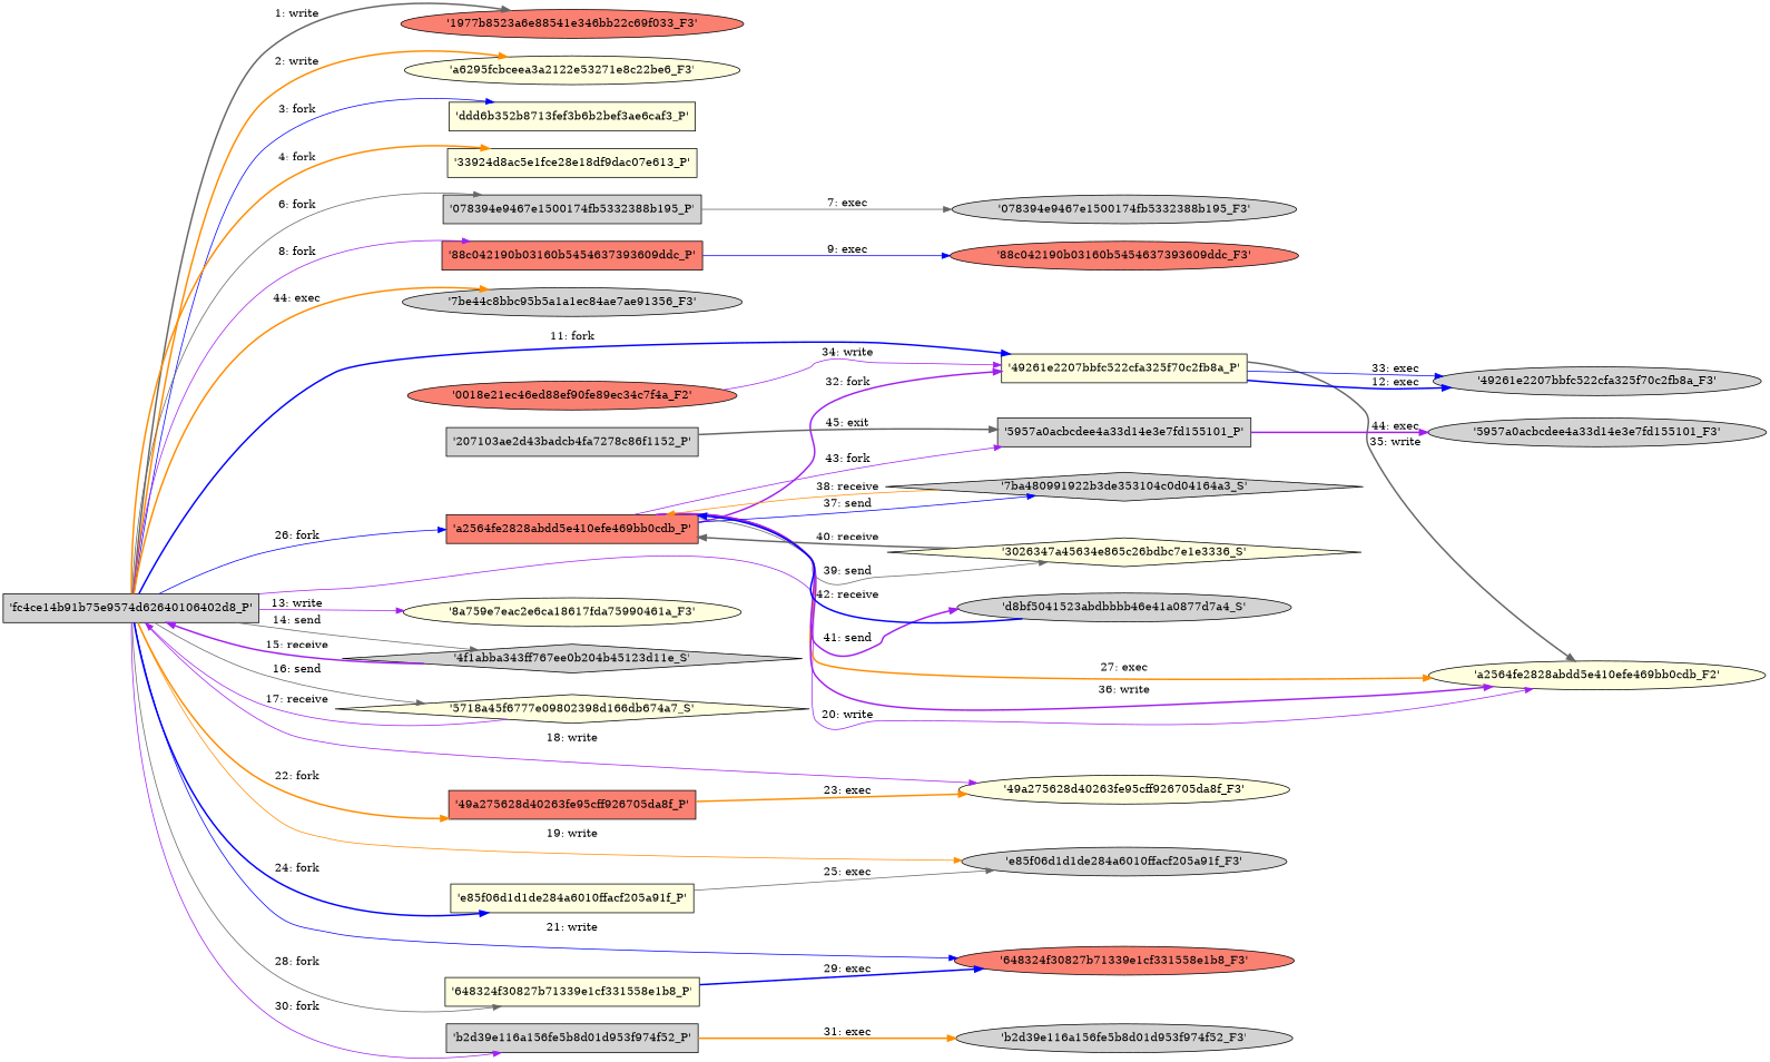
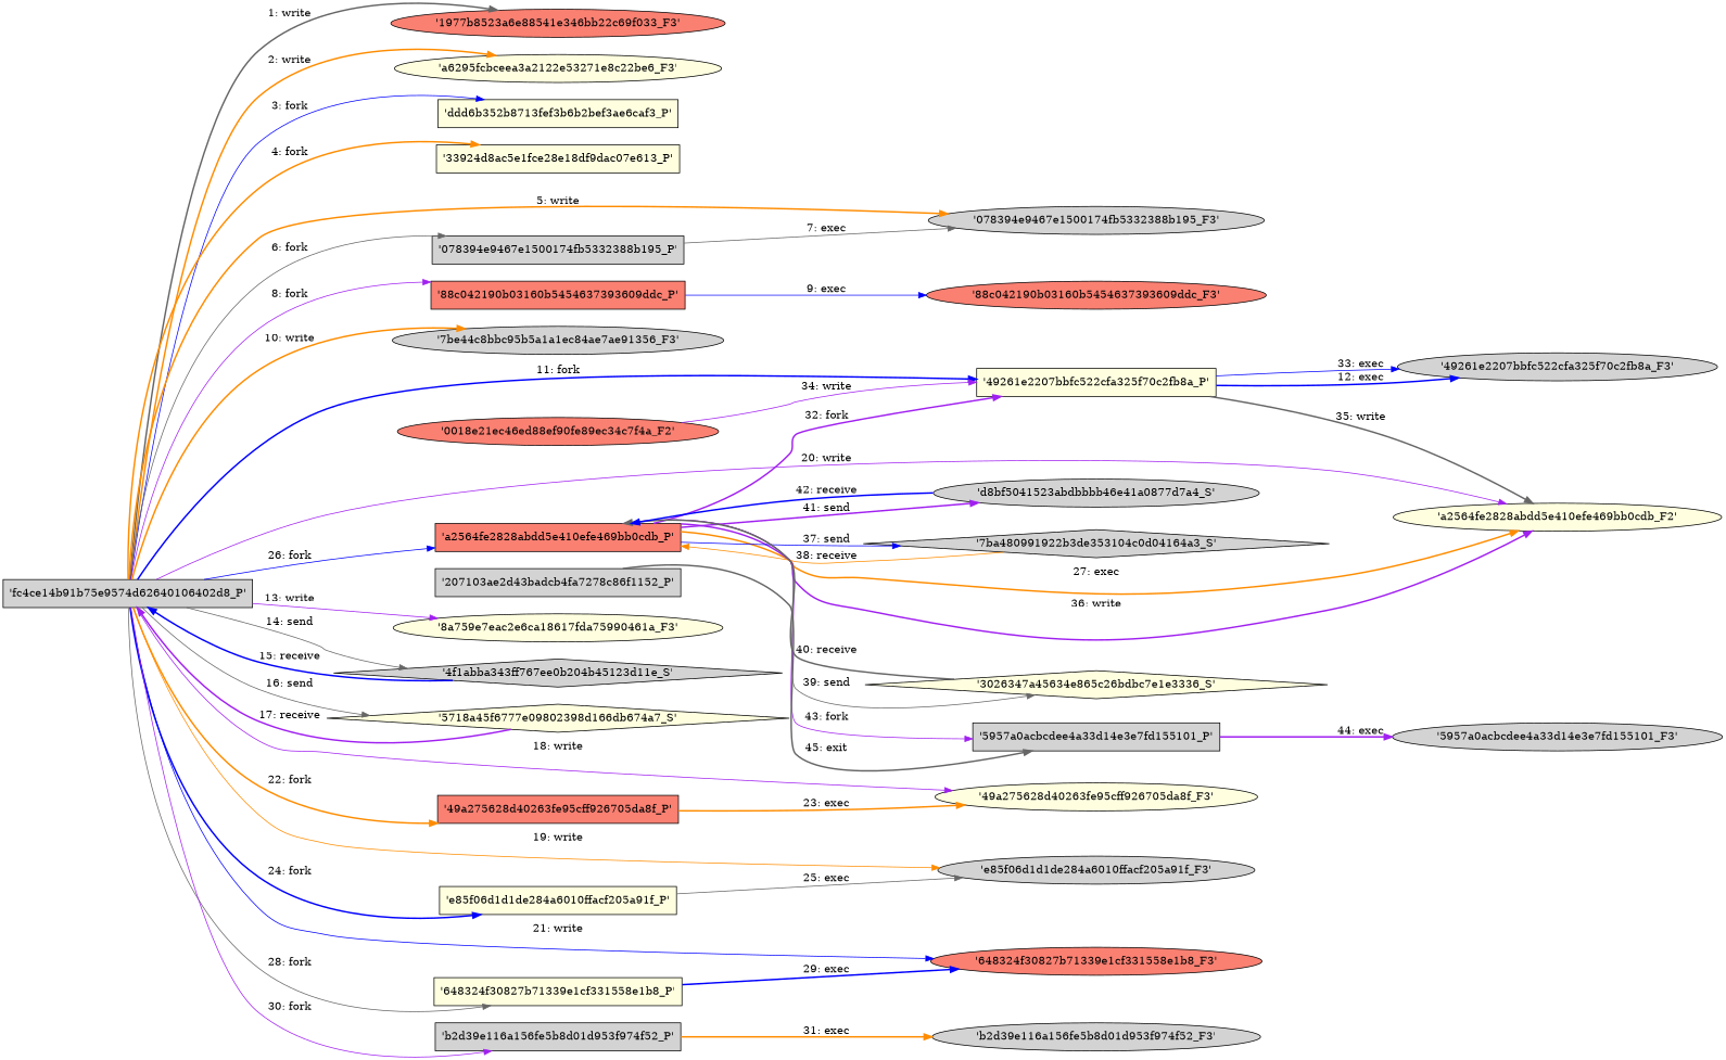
  digraph {
    engine=neato
    fixedsize=false
    fontsize=10
    nodesep=0.3
    rankdir=LR
    ranksep=0
    splines=true
    node [fillcolor=lightgrey node_type=Process shape=ellipse style=filled]
    edge [color=purple style=bold]
    "'1977b8523a6e88541e346bb22c69f033_F3'" [fillcolor=salmon node_type=file]
    "'fc4ce14b91b75e9574d62640106402d8_P'" [shape=box]
    "'a6295fcbceea3a2122e53271e8c22be6_F3'" [fillcolor=lightyellow node_type=file]
    "'ddd6b352b8713fef3b6b2bef3ae6caf3_P'" [fillcolor=lightyellow shape=box]
    "'33924d8ac5e1fce28e18df9dac07e613_P'" [fillcolor=lightyellow shape=box]
    "'078394e9467e1500174fb5332388b195_F3'" [node_type=File]
    "'078394e9467e1500174fb5332388b195_P'" [shape=box]
    "'88c042190b03160b5454637393609ddc_P'" [fillcolor=salmon shape=box]
    "'7be44c8bbc95b5a1a1ec84ae7ae91356_F3'" [node_type=file]
    "'49261e2207bbfc522cfa325f70c2fb8a_P'" [fillcolor=lightyellow shape=box]
    "'8a759e7eac2e6ca18617fda75990461a_F3'" [fillcolor=lightyellow node_type=file]
    "'4f1abba343ff767ee0b204b45123d11e_S'" [node_type=Socket shape=diamond]
    "'5718a45f6777e09802398d166db674a7_S'" [fillcolor=lightyellow node_type=Socket shape=diamond]
    "'49a275628d40263fe95cff926705da8f_F3'" [fillcolor=lightyellow node_type=File]
    "'e85f06d1d1de284a6010ffacf205a91f_F3'" [node_type=File]
    "'a2564fe2828abdd5e410efe469bb0cdb_F2'" [fillcolor=lightyellow node_type=file]
    "'648324f30827b71339e1cf331558e1b8_F3'" [fillcolor=salmon node_type=File]
    "'49a275628d40263fe95cff926705da8f_P'" [fillcolor=salmon shape=box]
    "'e85f06d1d1de284a6010ffacf205a91f_P'" [fillcolor=lightyellow shape=box]
    "'a2564fe2828abdd5e410efe469bb0cdb_P'" [fillcolor=salmon shape=box]
    "'648324f30827b71339e1cf331558e1b8_P'" [fillcolor=lightyellow shape=box]
    "'b2d39e116a156fe5b8d01d953f974f52_P'" [shape=box]
    "'88c042190b03160b5454637393609ddc_F3'" [fillcolor=salmon node_type=File]
    "'49261e2207bbfc522cfa325f70c2fb8a_F3'" [node_type=File]
    "'7ba480991922b3de353104c0d04164a3_S'" [node_type=Socket shape=diamond]
    "'3026347a45634e865c26bdbc7e1e3336_S'" [fillcolor=lightyellow node_type=Socket shape=diamond]
    "'d8bf5041523abdbbbb46e41a0877d7a4_S'" [node_type=Socket]
    "'5957a0acbcdee4a33d14e3e7fd155101_P'" [shape=box]
    "'b2d39e116a156fe5b8d01d953f974f52_F3'" [node_type=File]
    "'0018e21ec46ed88ef90fe89ec34c7f4a_F2'" [fillcolor=salmon node_type=file]
    "'5957a0acbcdee4a33d14e3e7fd155101_F3'" [node_type=File]
    "'207103ae2d43badcb4fa7278c86f1152_P'" [shape=box]
    "'fc4ce14b91b75e9574d62640106402d8_P'" -> "'1977b8523a6e88541e346bb22c69f033_F3'" [color=gray40 label="1: write"]
    "'fc4ce14b91b75e9574d62640106402d8_P'" -> "'a6295fcbceea3a2122e53271e8c22be6_F3'" [color=darkorange label="2: write"]
    "'fc4ce14b91b75e9574d62640106402d8_P'" -> "'ddd6b352b8713fef3b6b2bef3ae6caf3_P'" [color=blue label="3: fork" style=solid]
    "'fc4ce14b91b75e9574d62640106402d8_P'" -> "'33924d8ac5e1fce28e18df9dac07e613_P'" [color=darkorange label="4: fork"]
+   "'fc4ce14b91b75e9574d62640106402d8_P'" -> "'078394e9467e1500174fb5332388b195_F3'" [color=darkorange label="5: write"]
    "'fc4ce14b91b75e9574d62640106402d8_P'" -> "'078394e9467e1500174fb5332388b195_P'" [color=gray40 label="6: fork" style=solid]
    "'fc4ce14b91b75e9574d62640106402d8_P'" -> "'88c042190b03160b5454637393609ddc_P'" [label="8: fork" style=solid]
-   "'fc4ce14b91b75e9574d62640106402d8_P'" -> "'7be44c8bbc95b5a1a1ec84ae7ae91356_F3'" [color=darkorange label="44: exec"]
+   "'fc4ce14b91b75e9574d62640106402d8_P'" -> "'7be44c8bbc95b5a1a1ec84ae7ae91356_F3'" [color=darkorange label="10: write"]
    "'fc4ce14b91b75e9574d62640106402d8_P'" -> "'49261e2207bbfc522cfa325f70c2fb8a_P'" [color=blue label="11: fork"]
    "'fc4ce14b91b75e9574d62640106402d8_P'" -> "'8a759e7eac2e6ca18617fda75990461a_F3'" [label="13: write" style=solid]
    "'fc4ce14b91b75e9574d62640106402d8_P'" -> "'4f1abba343ff767ee0b204b45123d11e_S'" [color=gray40 label="14: send" style=solid]
    "'fc4ce14b91b75e9574d62640106402d8_P'" -> "'5718a45f6777e09802398d166db674a7_S'" [color=gray40 label="16: send" style=solid]
    "'fc4ce14b91b75e9574d62640106402d8_P'" -> "'49a275628d40263fe95cff926705da8f_F3'" [label="18: write" style=solid]
    "'fc4ce14b91b75e9574d62640106402d8_P'" -> "'e85f06d1d1de284a6010ffacf205a91f_F3'" [color=darkorange label="19: write" style=solid]
    "'fc4ce14b91b75e9574d62640106402d8_P'" -> "'a2564fe2828abdd5e410efe469bb0cdb_F2'" [label="20: write" style=solid]
    "'fc4ce14b91b75e9574d62640106402d8_P'" -> "'648324f30827b71339e1cf331558e1b8_F3'" [color=blue label="21: write" style=solid]
    "'fc4ce14b91b75e9574d62640106402d8_P'" -> "'49a275628d40263fe95cff926705da8f_P'" [color=darkorange label="22: fork"]
    "'fc4ce14b91b75e9574d62640106402d8_P'" -> "'e85f06d1d1de284a6010ffacf205a91f_P'" [color=blue label="24: fork"]
    "'fc4ce14b91b75e9574d62640106402d8_P'" -> "'a2564fe2828abdd5e410efe469bb0cdb_P'" [color=blue label="26: fork" style=solid]
    "'fc4ce14b91b75e9574d62640106402d8_P'" -> "'648324f30827b71339e1cf331558e1b8_P'" [color=gray40 label="28: fork" style=solid]
    "'fc4ce14b91b75e9574d62640106402d8_P'" -> "'b2d39e116a156fe5b8d01d953f974f52_P'" [label="30: fork" style=solid]
    "'078394e9467e1500174fb5332388b195_P'" -> "'078394e9467e1500174fb5332388b195_F3'" [color=gray40 label="7: exec" style=solid]
    "'88c042190b03160b5454637393609ddc_P'" -> "'88c042190b03160b5454637393609ddc_F3'" [color=blue label="9: exec" style=solid]
    "'49261e2207bbfc522cfa325f70c2fb8a_P'" -> "'a2564fe2828abdd5e410efe469bb0cdb_F2'" [color=gray40 label="35: write"]
    "'49261e2207bbfc522cfa325f70c2fb8a_P'" -> "'49261e2207bbfc522cfa325f70c2fb8a_F3'" [color=blue label="12: exec"]
    "'49261e2207bbfc522cfa325f70c2fb8a_P'" -> "'49261e2207bbfc522cfa325f70c2fb8a_F3'" [color=blue label="33: exec" style=solid]
-   "'4f1abba343ff767ee0b204b45123d11e_S'" -> "'fc4ce14b91b75e9574d62640106402d8_P'" [label="15: receive"]
-   "'5718a45f6777e09802398d166db674a7_S'" -> "'fc4ce14b91b75e9574d62640106402d8_P'" [label="17: receive" style=solid]
+   "'4f1abba343ff767ee0b204b45123d11e_S'" -> "'fc4ce14b91b75e9574d62640106402d8_P'" [color=blue label="15: receive"]
+   "'5718a45f6777e09802398d166db674a7_S'" -> "'fc4ce14b91b75e9574d62640106402d8_P'" [label="17: receive"]
    "'49a275628d40263fe95cff926705da8f_P'" -> "'49a275628d40263fe95cff926705da8f_F3'" [color=darkorange label="23: exec"]
    "'e85f06d1d1de284a6010ffacf205a91f_P'" -> "'e85f06d1d1de284a6010ffacf205a91f_F3'" [color=gray40 label="25: exec" style=solid]
    "'a2564fe2828abdd5e410efe469bb0cdb_P'" -> "'49261e2207bbfc522cfa325f70c2fb8a_P'" [label="32: fork"]
    "'a2564fe2828abdd5e410efe469bb0cdb_P'" -> "'a2564fe2828abdd5e410efe469bb0cdb_F2'" [color=darkorange label="27: exec"]
    "'a2564fe2828abdd5e410efe469bb0cdb_P'" -> "'a2564fe2828abdd5e410efe469bb0cdb_F2'" [label="36: write"]
    "'a2564fe2828abdd5e410efe469bb0cdb_P'" -> "'7ba480991922b3de353104c0d04164a3_S'" [color=blue label="37: send" style=solid]
    "'a2564fe2828abdd5e410efe469bb0cdb_P'" -> "'3026347a45634e865c26bdbc7e1e3336_S'" [color=gray40 label="39: send" style=solid]
    "'a2564fe2828abdd5e410efe469bb0cdb_P'" -> "'d8bf5041523abdbbbb46e41a0877d7a4_S'" [label="41: send"]
    "'a2564fe2828abdd5e410efe469bb0cdb_P'" -> "'5957a0acbcdee4a33d14e3e7fd155101_P'" [label="43: fork" style=solid]
    "'648324f30827b71339e1cf331558e1b8_P'" -> "'648324f30827b71339e1cf331558e1b8_F3'" [color=blue label="29: exec"]
    "'b2d39e116a156fe5b8d01d953f974f52_P'" -> "'b2d39e116a156fe5b8d01d953f974f52_F3'" [color=darkorange label="31: exec"]
    "'7ba480991922b3de353104c0d04164a3_S'" -> "'a2564fe2828abdd5e410efe469bb0cdb_P'" [color=darkorange label="38: receive" style=solid]
    "'3026347a45634e865c26bdbc7e1e3336_S'" -> "'a2564fe2828abdd5e410efe469bb0cdb_P'" [color=gray40 label="40: receive"]
    "'d8bf5041523abdbbbb46e41a0877d7a4_S'" -> "'a2564fe2828abdd5e410efe469bb0cdb_P'" [color=blue label="42: receive"]
    "'5957a0acbcdee4a33d14e3e7fd155101_P'" -> "'5957a0acbcdee4a33d14e3e7fd155101_F3'" [label="44: exec"]
    "'0018e21ec46ed88ef90fe89ec34c7f4a_F2'" -> "'49261e2207bbfc522cfa325f70c2fb8a_P'" [label="34: write" style=solid]
    "'207103ae2d43badcb4fa7278c86f1152_P'" -> "'5957a0acbcdee4a33d14e3e7fd155101_P'" [color=gray40 label="45: exit"]
  }
